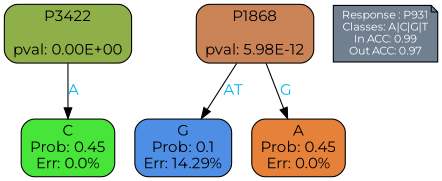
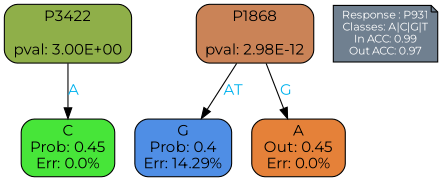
  digraph {
    fontname=Montserrat
    ranksep=equally
    splines=polylines
    node [color=black fontname=Montserrat shape=box style="filled, rounded"]
    edge [fontcolor=deepskyblue2 fontname=Montserrat]
    n1 [fillcolor="#47e539" label="C\nProb: 0.45\nErr: 0.0%"]
-   n2 [fillcolor="#4f8ee5" label="G\nProb: 0.1\nErr: 14.29%"]
-   n3 [fillcolor="#e58139" label="A\nProb: 0.45\nErr: 0.0%"]
+   n2 [fillcolor="#4f8ee5" label="G\nProb: 0.4\nErr: 14.29%"]
+   n3 [fillcolor="#e58139" label="A\nOut: 0.45\nErr: 0.0%"]
    n4 [align=left fillcolor=slategray fontcolor=white fontsize=10 label="Response : P931\nClasses: A|C|G|T\nIn ACC: 0.99\nOut ACC: 0.97\n" shape=note style=filled]
-   n5 [fillcolor="#8faf49" label="P3422\n\npval: 0.00E+00"]
-   n6 [fillcolor="#ca8357" label="P1868\n\npval: 5.98E-12"]
+   n5 [fillcolor="#8faf49" label="P3422\n\npval: 3.00E+00"]
+   n6 [fillcolor="#ca8357" label="P1868\n\npval: 2.98E-12"]
    subgraph sub_1 {
      rank=same
      n1
      n2
      n3
    }
    subgraph sub_2 {
      rank=same
      n4
      n5
    }
    n5 -> n1 [label=A]
    n6 -> n2 [label=AT]
    n6 -> n3 [label=G]
  }
